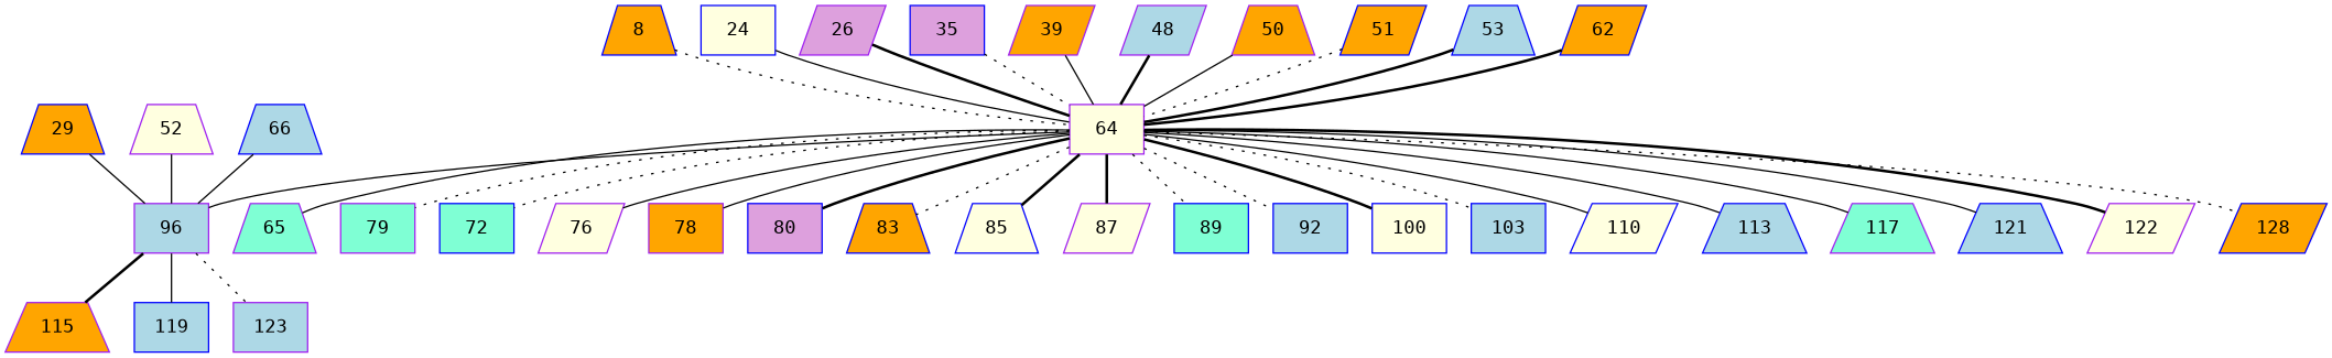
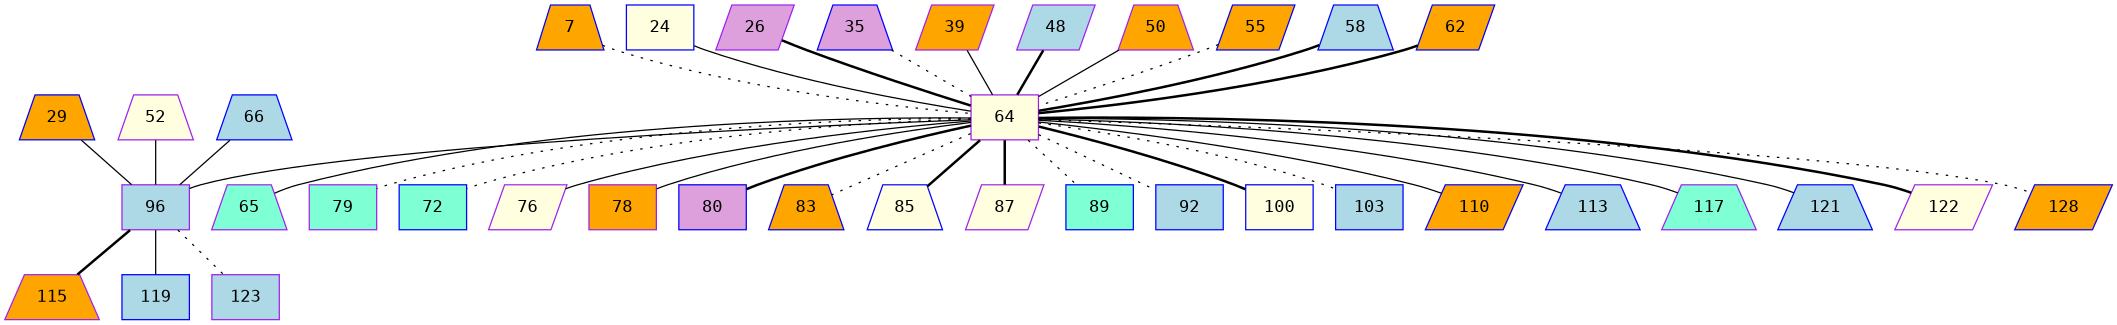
  graph {
    fontname="DejaVu Sans Mono"
    node [color=blue fillcolor=orange fontname="DejaVu Sans Mono" shape=trapezium style=filled]
    edge [fontname="DejaVu Sans Mono" style=solid]
    64 [color=purple fillcolor=lightyellow shape=box super="+1+4+3+13+31+15+6"]
    96 [color=purple fillcolor=lightblue shape=box super="+8+32"]
    65 [color=purple fillcolor=aquamarine super="+55"]
    n4 [color=purple fillcolor=aquamarine label=79 shape=box]
    72 [fillcolor=aquamarine shape=box]
    76 [color=purple fillcolor=lightyellow shape=parallelogram]
    78 [color=purple shape=box]
    80 [fillcolor=plum shape=box]
    83 [super="+36+45"]
    85 [fillcolor=lightyellow]
    87 [color=purple fillcolor=lightyellow shape=parallelogram]
    89 [fillcolor=aquamarine shape=box]
    92 [fillcolor=lightblue shape=box]
    100 [fillcolor=lightyellow shape=box]
    103 [fillcolor=lightblue shape=box]
-   110 [fillcolor=lightyellow shape=parallelogram super="+101"]
+   110 [shape=parallelogram super="+101"]
    113 [fillcolor=lightblue super="+71+77+104"]
    117 [color=purple fillcolor=aquamarine super="+112"]
    121 [fillcolor=lightblue super="+116+118+120"]
    122 [color=purple fillcolor=lightyellow shape=parallelogram super="+90"]
    128 [shape=parallelogram super="+125+126+127"]
-   7 [label=8]
+   7
    24 [fillcolor=lightyellow shape=box]
    26 [color=purple fillcolor=plum shape=parallelogram]
    29 [super="+28"]
    115 [color=purple super="+106+109"]
    119 [fillcolor=lightblue shape=box]
    123 [color=purple fillcolor=lightblue shape=box]
-   35 [fillcolor=plum shape=box]
+   35 [fillcolor=plum]
    39 [color=purple shape=parallelogram]
    48 [color=purple fillcolor=lightblue shape=parallelogram]
    50 [color=purple]
-   51 [shape=parallelogram]
+   51 [shape=parallelogram label=55]
    52 [color=purple fillcolor=lightyellow]
-   58 [fillcolor=lightblue label=53]
+   58 [fillcolor=lightblue]
    62 [shape=parallelogram]
    66 [fillcolor=lightblue]
    64 -- 96 [weight=2]
    64 -- 65
    64 -- n4 [style=dotted]
    64 -- 72 [style=dotted]
    64 -- 76
    64 -- 78
    64 -- 80 [style=bold]
    64 -- 83 [style=dotted]
    64 -- 85 [style=bold]
    64 -- 87 [style=bold]
    64 -- 89 [style=dotted]
    64 -- 92 [style=dotted]
    64 -- 100 [style=bold]
    64 -- 103 [style=dotted]
    64 -- 110
    64 -- 113
    64 -- 117
    64 -- 121
    64 -- 122 [style=bold]
    64 -- 128 [style=dotted]
    96 -- 115 [style=bold]
    96 -- 119
    96 -- 123 [style=dotted]
    7 -- 64 [style=dotted]
    24 -- 64
    26 -- 64 [style=bold]
    29 -- 96
    35 -- 64 [style=dotted]
    39 -- 64
    48 -- 64 [style=bold]
    50 -- 64
    51 -- 64 [style=dotted]
    52 -- 96
    58 -- 64 [style=bold]
    62 -- 64 [style=bold]
    66 -- 96
  }
